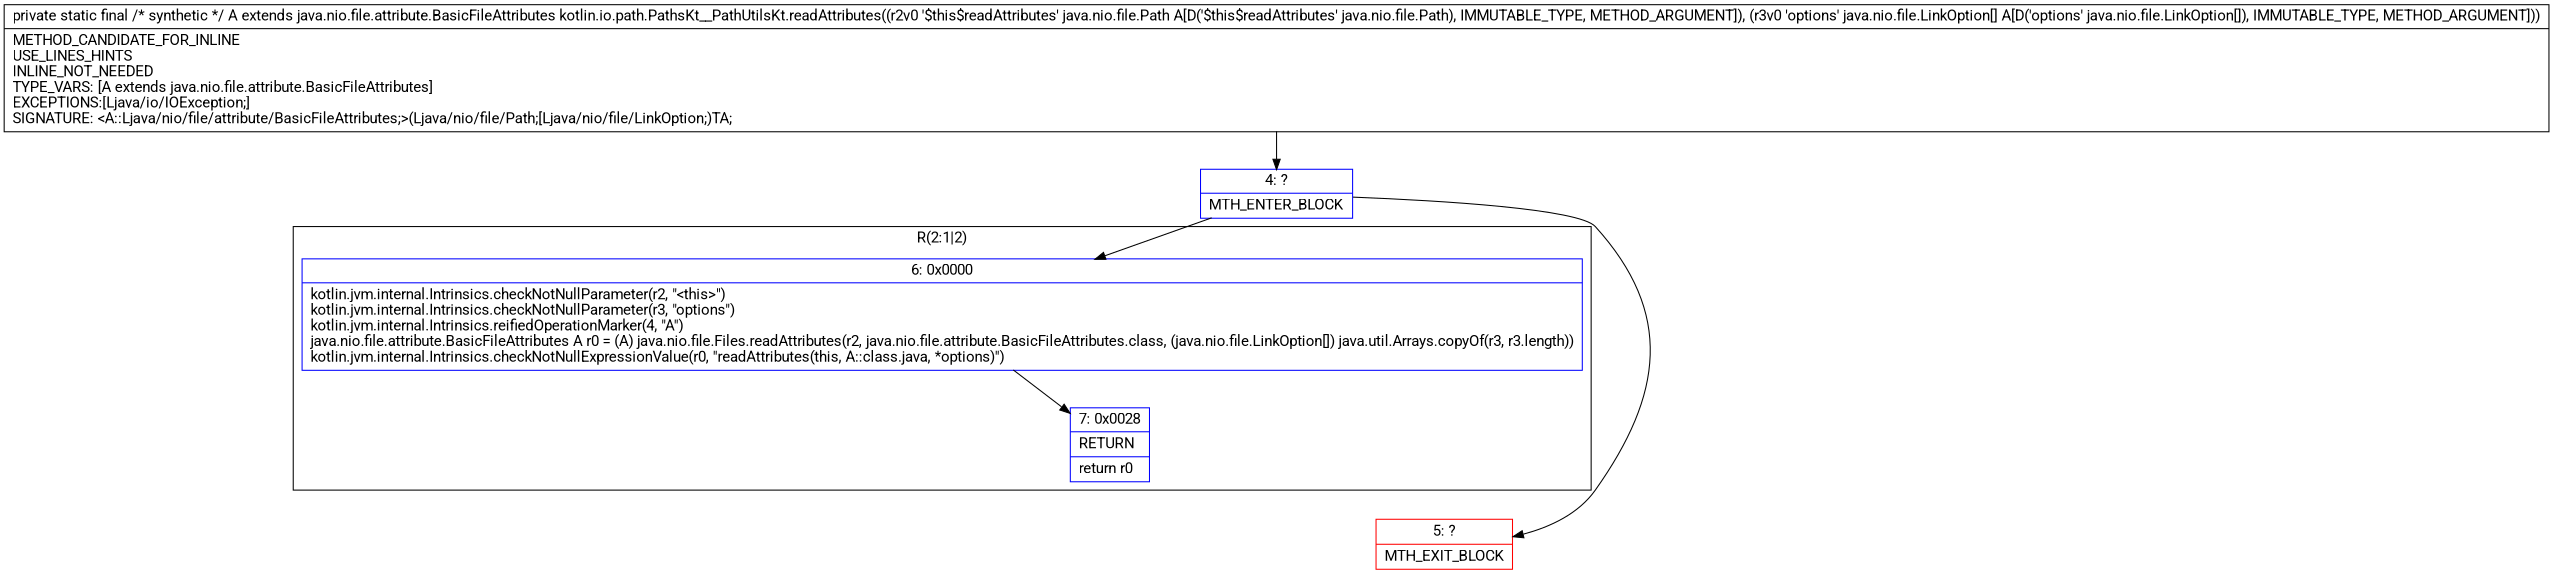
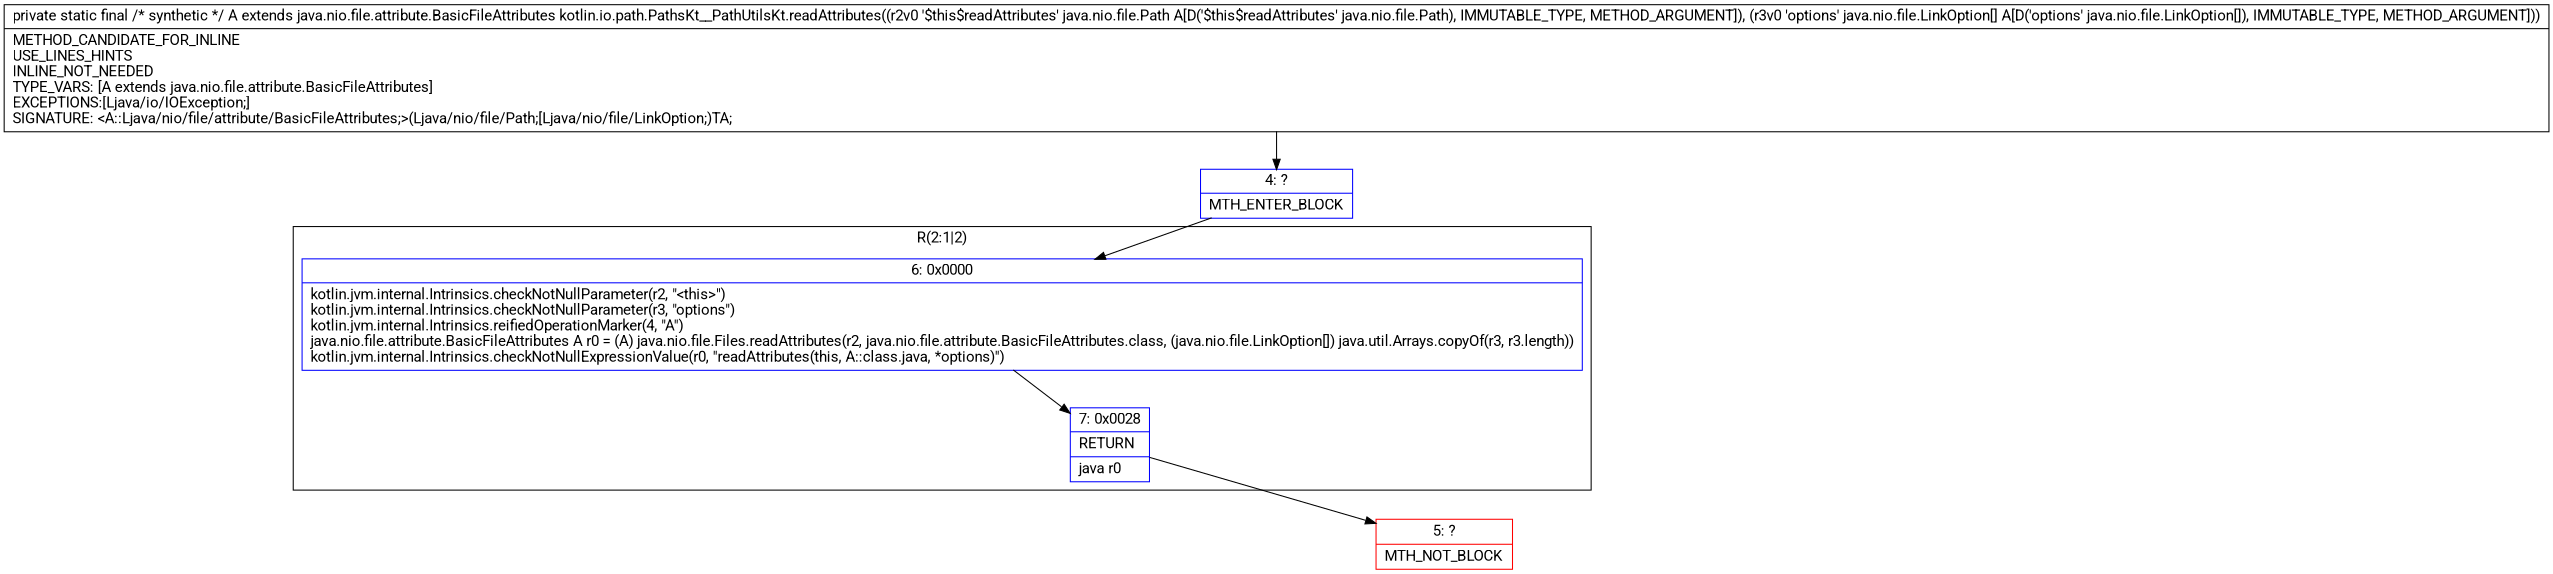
  digraph {
    fontname=Roboto
    node [color=blue fontname=Roboto shape=record]
    edge [fontname=Roboto]
    n1 [label="{6\:\ 0x0000|kotlin.jvm.internal.Intrinsics.checkNotNullParameter(r2, \"\<this\>\")\lkotlin.jvm.internal.Intrinsics.checkNotNullParameter(r3, \"options\")\lkotlin.jvm.internal.Intrinsics.reifiedOperationMarker(4, \"A\")\ljava.nio.file.attribute.BasicFileAttributes A r0 = (A) java.nio.file.Files.readAttributes(r2, java.nio.file.attribute.BasicFileAttributes.class, (java.nio.file.LinkOption[]) java.util.Arrays.copyOf(r3, r3.length))\lkotlin.jvm.internal.Intrinsics.checkNotNullExpressionValue(r0, \"readAttributes(this, A::class.java, *options)\")\l}"]
-   n2 [label="{7\:\ 0x0028|RETURN\l|return r0\l}"]
-   n3 [color=red label="{5\:\ ?|MTH_EXIT_BLOCK\l}"]
+   n2 [label="{7\:\ 0x0028|RETURN\l|java r0\l}"]
+   n3 [color=red label="{5\:\ ?|MTH_NOT_BLOCK\l}"]
    n4 [label="{4\:\ ?|MTH_ENTER_BLOCK\l}"]
    n5 [label="{private static final \/* synthetic *\/ A extends java.nio.file.attribute.BasicFileAttributes kotlin.io.path.PathsKt__PathUtilsKt.readAttributes((r2v0 '$this$readAttributes' java.nio.file.Path A[D('$this$readAttributes' java.nio.file.Path), IMMUTABLE_TYPE, METHOD_ARGUMENT]), (r3v0 'options' java.nio.file.LinkOption[] A[D('options' java.nio.file.LinkOption[]), IMMUTABLE_TYPE, METHOD_ARGUMENT]))  | METHOD_CANDIDATE_FOR_INLINE\lUSE_LINES_HINTS\lINLINE_NOT_NEEDED\lTYPE_VARS: [A extends java.nio.file.attribute.BasicFileAttributes]\lEXCEPTIONS:[Ljava\/io\/IOException;]\lSIGNATURE: \<A::Ljava\/nio\/file\/attribute\/BasicFileAttributes;\>(Ljava\/nio\/file\/Path;[Ljava\/nio\/file\/LinkOption;)TA;\l}" color=""]
    subgraph cluster_1 {
      label="R(2:1|2)"
      n1
      n2
    }
    n1 -> n2
-   n4 -> n3
+   n2 -> n3
    n4 -> n1
    n5 -> n4
  }
